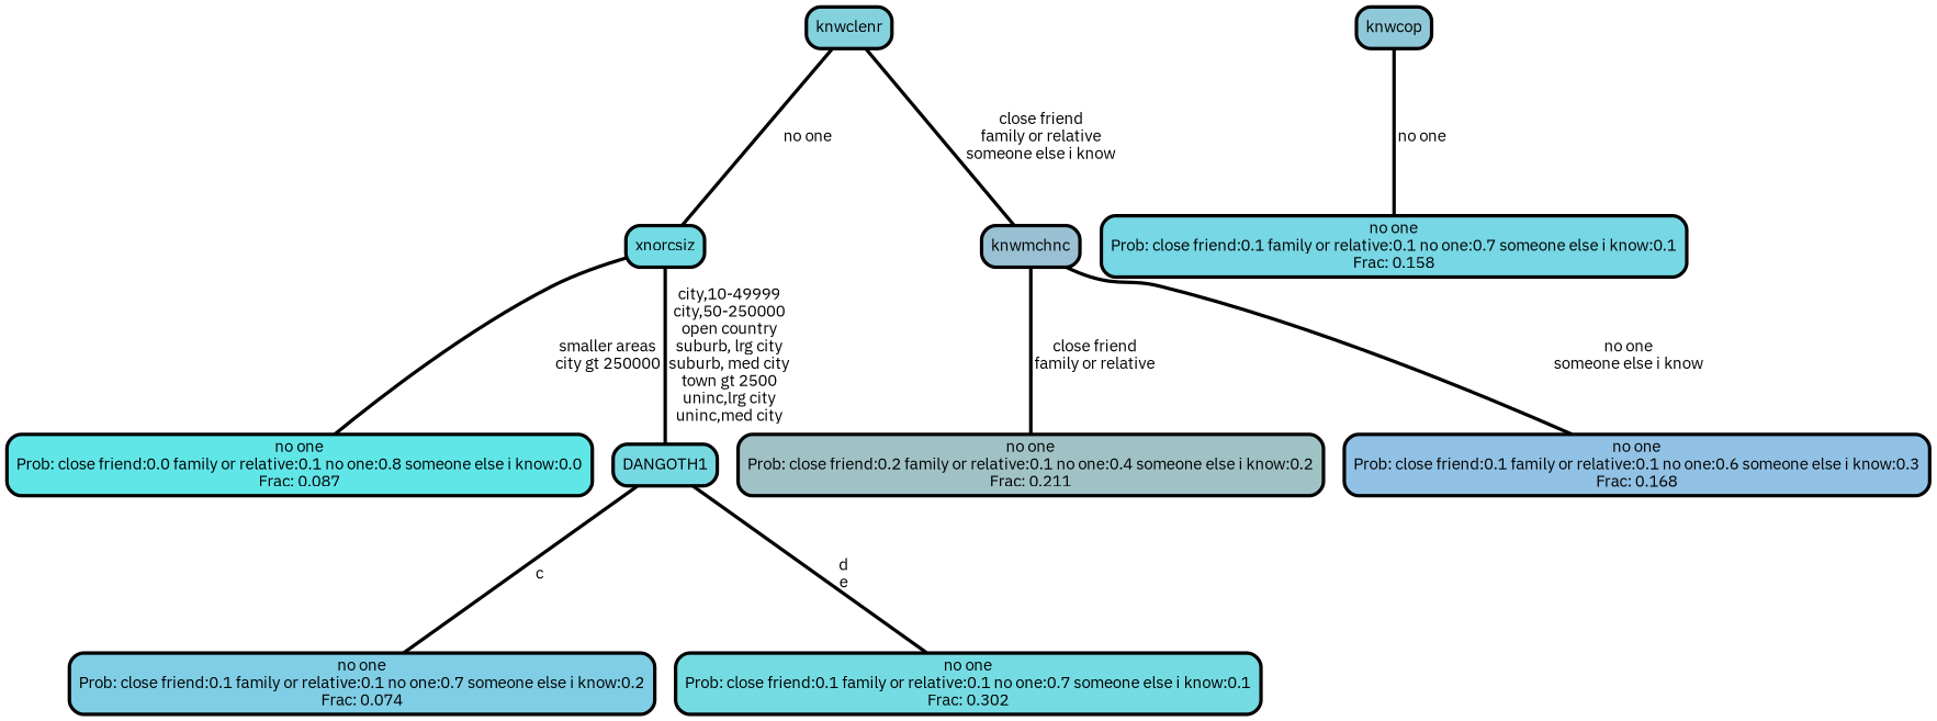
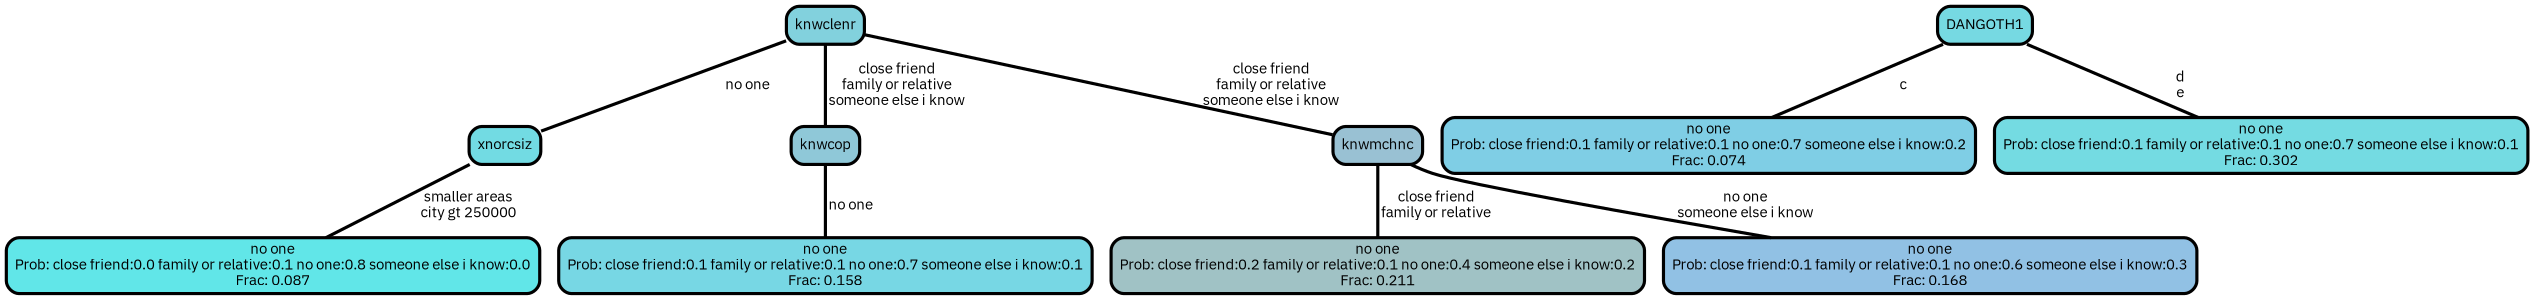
  graph {
    fontname="IBM Plex Sans"
    ranksep="0 equally"
    splines=straight
    node [color=black fontcolor=black fontname="IBM Plex Sans" penwidth=3 shape=box style="filled, rounded"]
    edge [color=black fontname="IBM Plex Sans" penwidth=3]
    n1 [fillcolor="#61e6e8" label="no one\nProb: close friend:0.0 family or relative:0.1 no one:0.8 someone else i know:0.0\nFrac: 0.087"]
    n2 [fillcolor="#72dbe3" label=xnorcsiz]
    n3 [fillcolor="#76d9e2" label=DANGOTH1]
    n4 [fillcolor="#7fcee5" label="no one\nProb: close friend:0.1 family or relative:0.1 no one:0.7 someone else i know:0.2\nFrac: 0.074"]
    n5 [fillcolor="#74dbe2" label="no one\nProb: close friend:0.1 family or relative:0.1 no one:0.7 someone else i know:0.1\nFrac: 0.302"]
    n6 [fillcolor="#82d1dd" label=knwclenr]
    n7 [fillcolor="#8fc8d8" label=knwcop]
    n8 [fillcolor="#99c1d3" label=knwmchnc]
    n9 [fillcolor="#77d7e4" label="no one\nProb: close friend:0.1 family or relative:0.1 no one:0.7 someone else i know:0.1\nFrac: 0.158"]
    n10 [fillcolor="#a0c2c5" label="no one\nProb: close friend:0.2 family or relative:0.1 no one:0.4 someone else i know:0.2\nFrac: 0.211"]
    n11 [fillcolor="#91c1e4" label="no one\nProb: close friend:0.1 family or relative:0.1 no one:0.6 someone else i know:0.3\nFrac: 0.168"]
    subgraph sub_1 {
      rank=same
    }
    n2 -- n1 [label=" smaller areas\n city gt 250000"]
-   n2 -- n3 [label=" city,10-49999\n city,50-250000\n open country\n suburb, lrg city\n suburb, med city\n town gt 2500\n uninc,lrg city\n uninc,med city"]
    n3 -- n4 [label=" c"]
    n3 -- n5 [label=" d\n e"]
    n6 -- n2 [label=" no one"]
+   n6 -- n7 [label=" close friend\n family or relative\n someone else i know"]
    n6 -- n8 [label=" close friend\n family or relative\n someone else i know"]
    n7 -- n9 [label=" no one"]
    n8 -- n10 [label=" close friend\n family or relative"]
    n8 -- n11 [label=" no one\n someone else i know"]
  }
